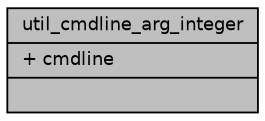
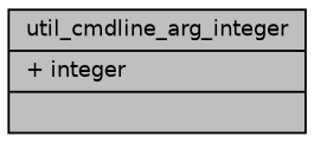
  digraph {
-   n1 [color=black fillcolor=grey75 fontcolor=black fontname=Helvetica fontsize=10 height=0.2 label="{util_cmdline_arg_integer\n|+ cmdline\l|}" shape=record style=filled width=0.4]
+   n1 [color=black fillcolor=grey75 fontcolor=black fontname=Helvetica fontsize=10 height=0.2 label="{util_cmdline_arg_integer\n|+ integer\l|}" shape=record style=filled width=0.4]
  }
